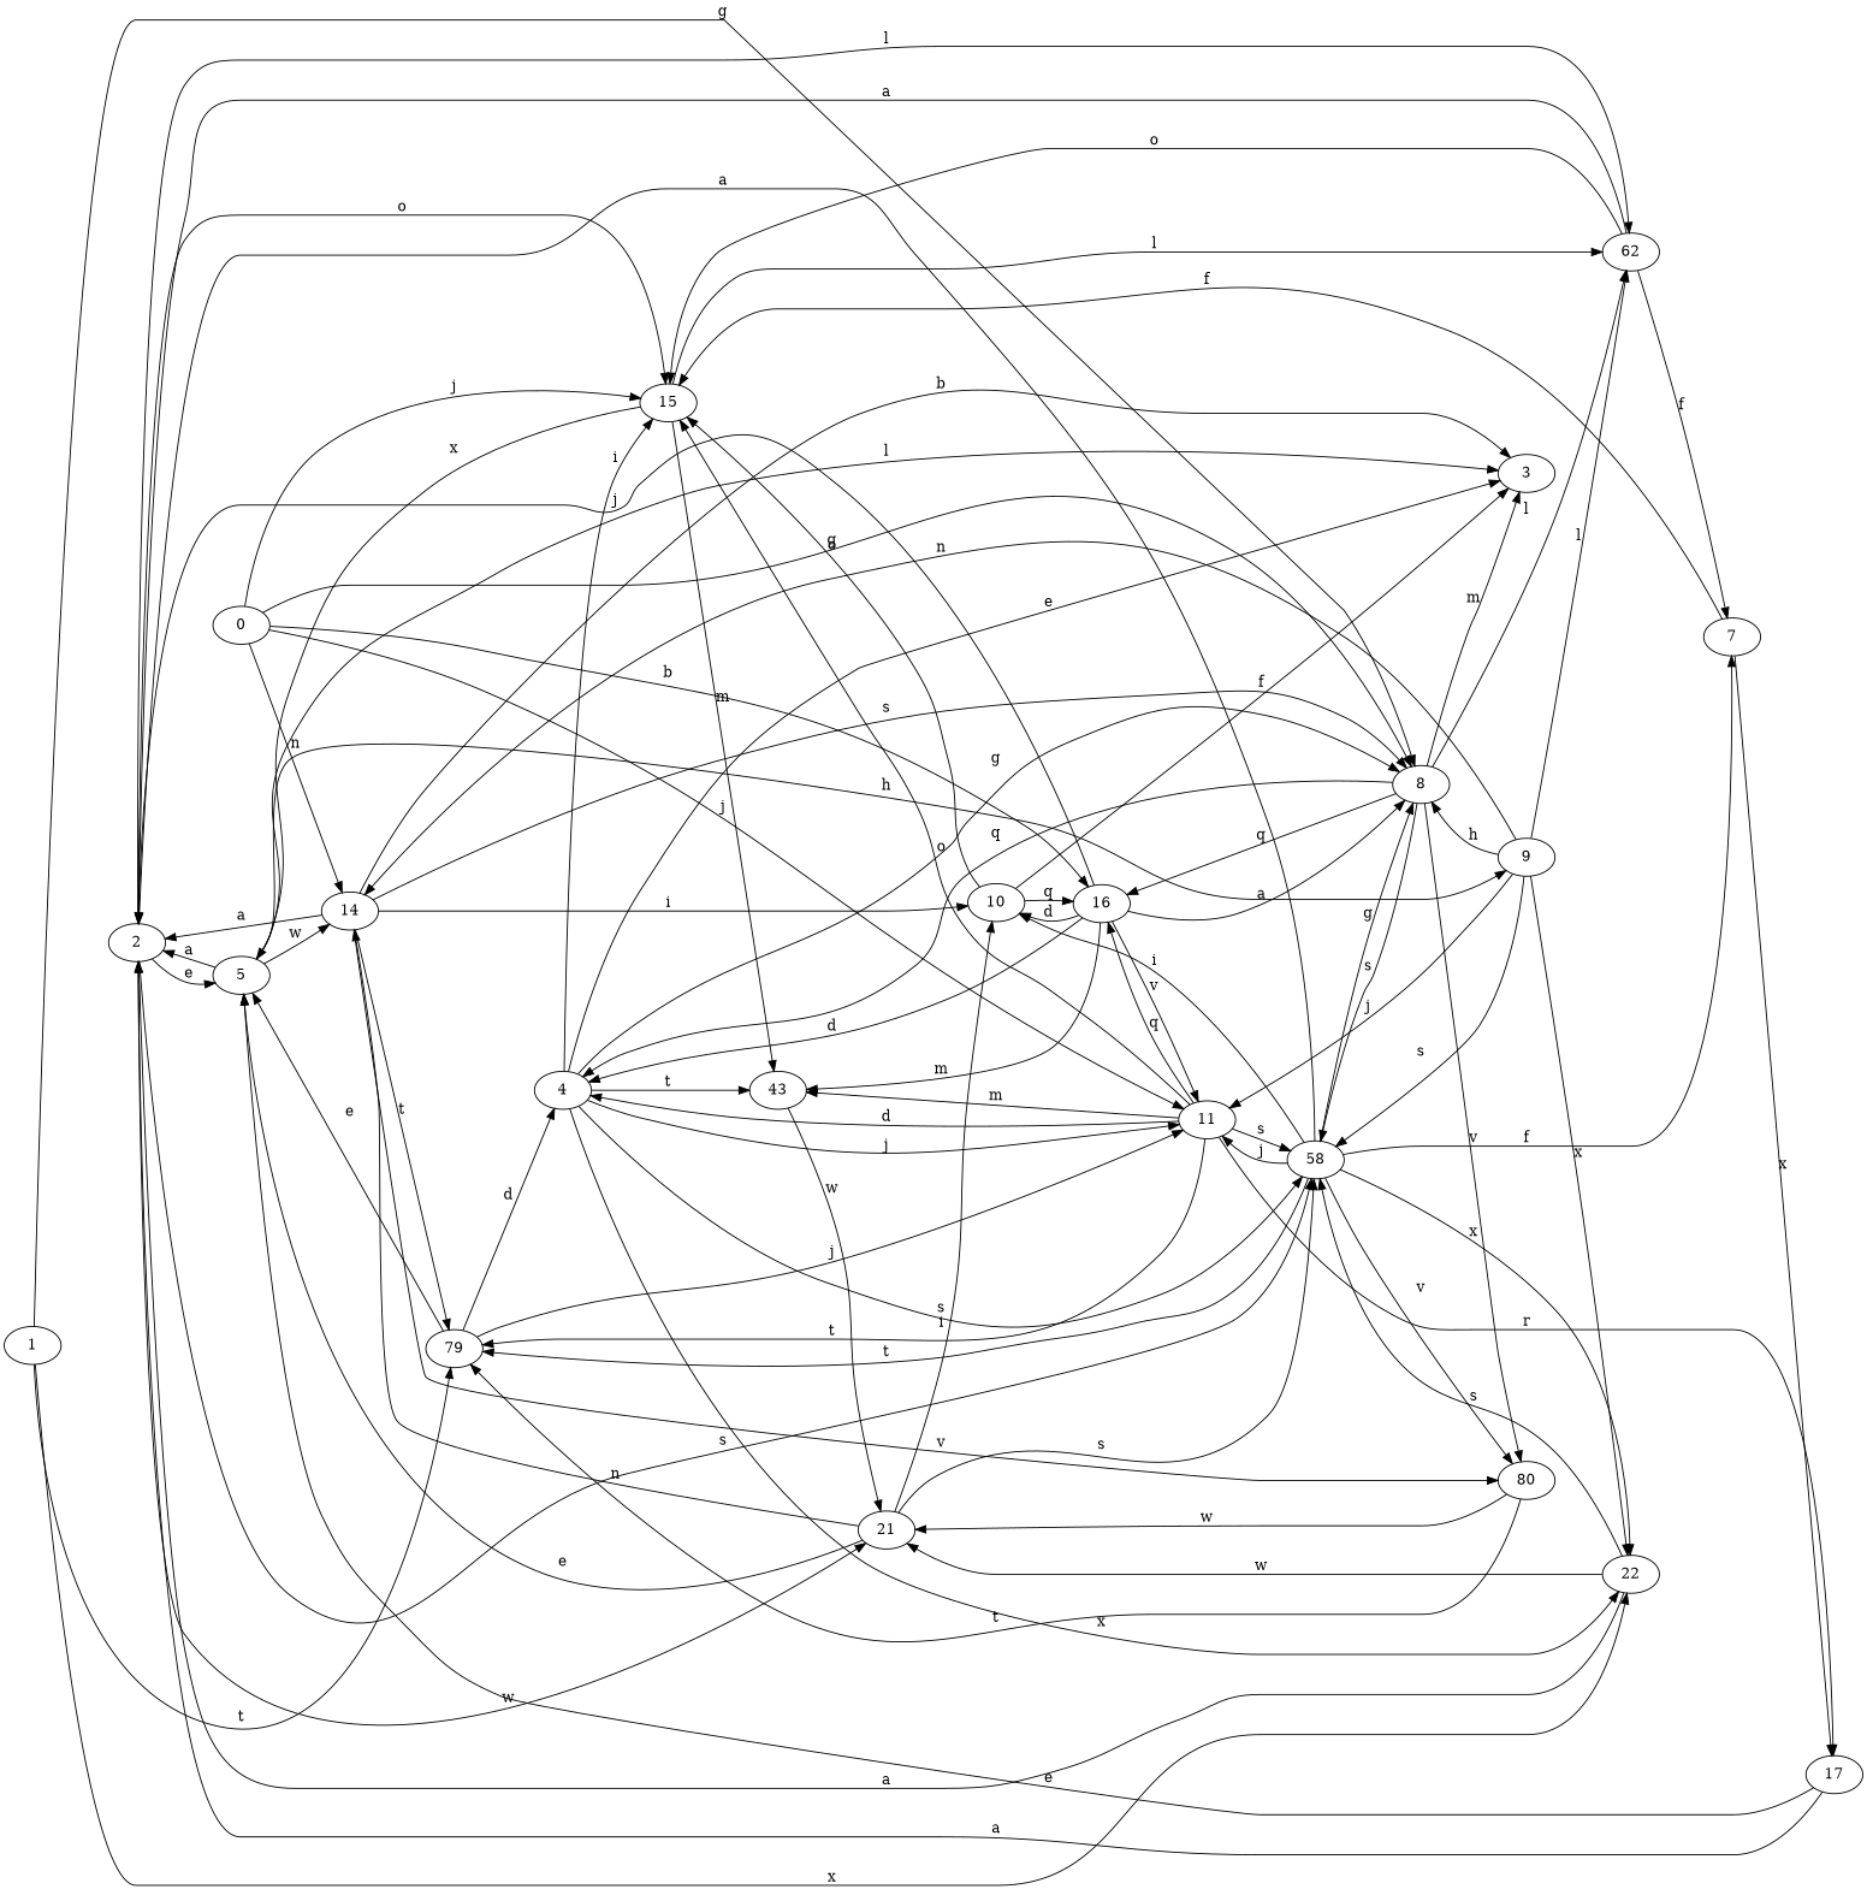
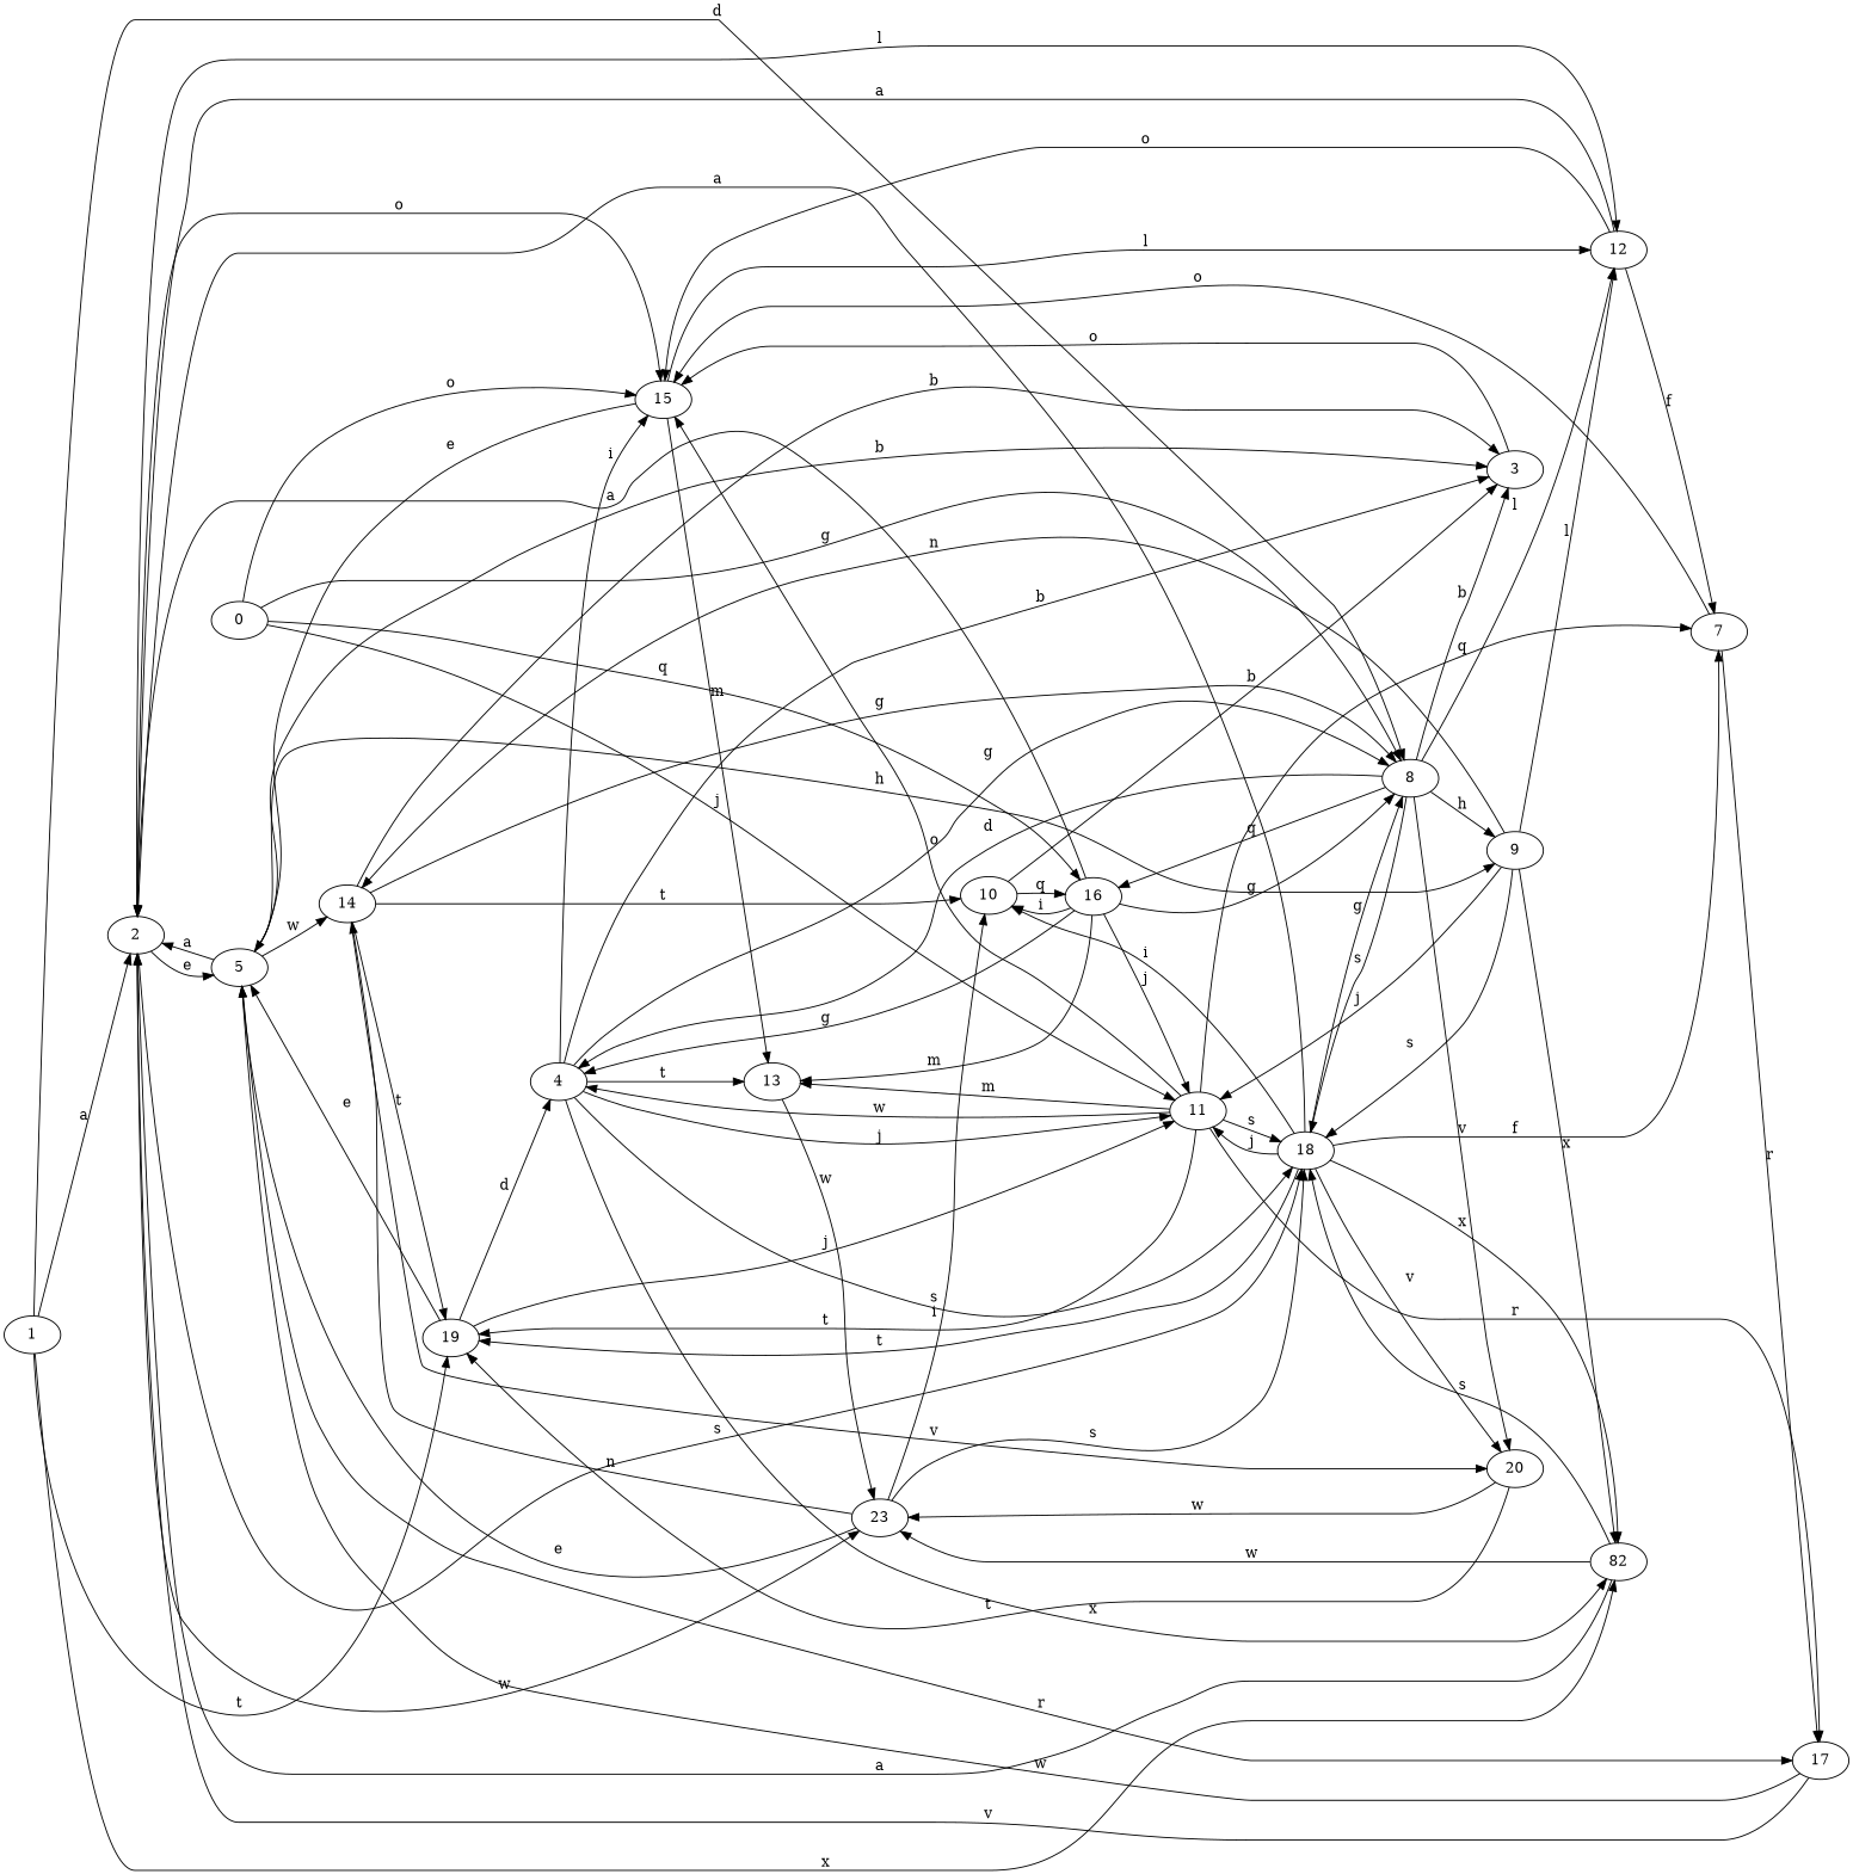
  strict digraph {
    rankdir=LR
    2
    5
-   12 [label=62]
+   12
    15
-   18 [label=58]
-   21
+   18
+   21 [label=23]
    3
    9
    17
    14
    7
-   13 [label=43]
+   13
    8
    10
    11
-   22
-   20 [label=80]
-   19 [label=79]
+   22 [label=82]
+   20
+   19
    4
    16
    0
    1
    2 -> 5 [label=e]
    2 -> 12 [label=l]
    2 -> 15 [label=o]
    2 -> 18 [label=s]
    2 -> 21 [label=w]
    5 -> 2 [label=a]
-   5 -> 3 [label=l]
+   5 -> 3 [label=b]
    5 -> 9 [label=h]
+   5 -> 17 [label=r]
    5 -> 14 [label=w]
    12 -> 2 [label=a]
    12 -> 15 [label=o]
    12 -> 7 [label=f]
-   15 -> 5 [label=x]
+   15 -> 5 [label=e]
    15 -> 12 [label=l]
    15 -> 13 [label=m]
    18 -> 2 [label=a]
    18 -> 7 [label=f]
    18 -> 8 [label=g]
    18 -> 10 [label=i]
    18 -> 11 [label=j]
    18 -> 22 [label=x]
    18 -> 20 [label=v]
    18 -> 19 [label=t]
    21 -> 5 [label=e]
    21 -> 18 [label=s]
    21 -> 14 [label=n]
    21 -> 10 [label=i]
    9 -> 12 [label=l]
    9 -> 18 [label=s]
    9 -> 14 [label=n]
    9 -> 11 [label=j]
    9 -> 22 [label=x]
-   17 -> 2 [label=a]
-   17 -> 5 [label=e]
+   17 -> 2 [label=v]
+   17 -> 5 [label=w]
    14 -> 3 [label=b]
-   14 -> 8 [label=s]
-   14 -> 10 [label=i]
+   14 -> 8 [label=g]
+   14 -> 10 [label=t]
    14 -> 20 [label=v]
    14 -> 19 [label=t]
-   7 -> 15 [label=f]
-   7 -> 17 [label=x]
+   7 -> 15 [label=o]
+   7 -> 17 [label=r]
    13 -> 21 [label=w]
    8 -> 12 [label=l]
    8 -> 18 [label=s]
-   8 -> 3 [label=m]
-   9 -> 8 [label=h]
+   8 -> 3 [label=b]
+   8 -> 9 [label=h]
    8 -> 20 [label=v]
-   8 -> 4 [label=q]
+   8 -> 4 [label=d]
    8 -> 16 [label=q]
-   10 -> 15 [label=o]
-   10 -> 3 [label=f]
+   3 -> 15 [label=o]
+   10 -> 3 [label=b]
    10 -> 16 [label=q]
    11 -> 15 [label=o]
    11 -> 18 [label=s]
    11 -> 17 [label=r]
    11 -> 13 [label=m]
    11 -> 19 [label=t]
-   11 -> 4 [label=d]
-   11 -> 16 [label=q]
+   11 -> 4 [label=w]
+   11 -> 7 [label=q]
    22 -> 2 [label=a]
    22 -> 18 [label=s]
    22 -> 21 [label=w]
    20 -> 21 [label=w]
    20 -> 19 [label=t]
    19 -> 5 [label=e]
    19 -> 11 [label=j]
    19 -> 4 [label=d]
    4 -> 15 [label=i]
    4 -> 18 [label=s]
-   4 -> 3 [label=e]
+   4 -> 3 [label=b]
    4 -> 13 [label=t]
    4 -> 8 [label=g]
    4 -> 11 [label=j]
    4 -> 22 [label=x]
-   16 -> 2 [label=j]
+   16 -> 2 [label=a]
    16 -> 13 [label=m]
-   16 -> 8 [label=a]
-   16 -> 10 [label=d]
-   16 -> 11 [label=v]
-   16 -> 4 [label=d]
-   0 -> 15 [label=j]
-   0 -> 14 [label=n]
+   16 -> 8 [label=g]
+   16 -> 10 [label=i]
+   16 -> 11 [label=j]
+   16 -> 4 [label=g]
+   0 -> 15 [label=o]
    0 -> 8 [label=g]
    0 -> 11 [label=j]
-   0 -> 16 [label=b]
-   14 -> 2 [label=a]
-   1 -> 8 [label=g]
+   0 -> 16 [label=q]
+   1 -> 2 [label=a]
+   1 -> 8 [label=d]
    1 -> 22 [label=x]
    1 -> 19 [label=t]
  }
